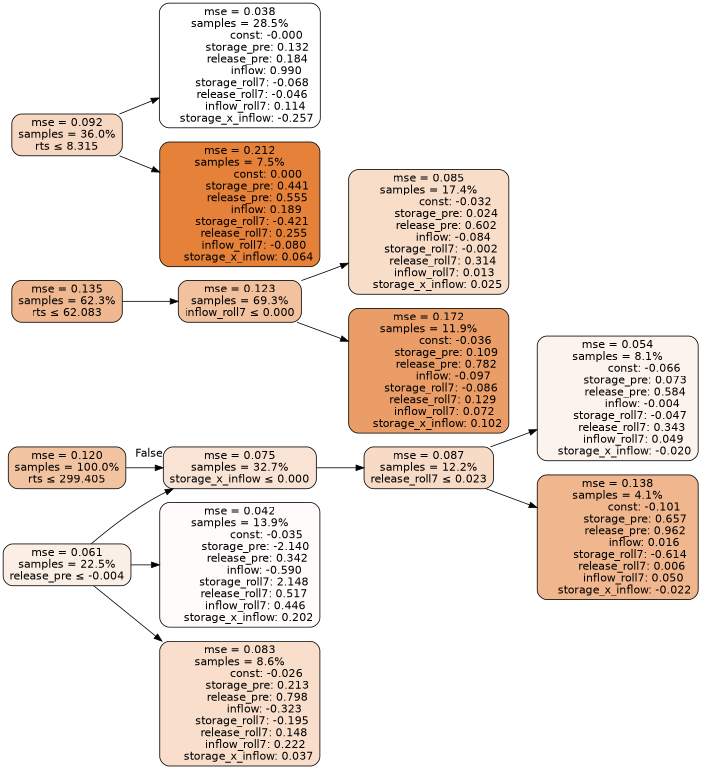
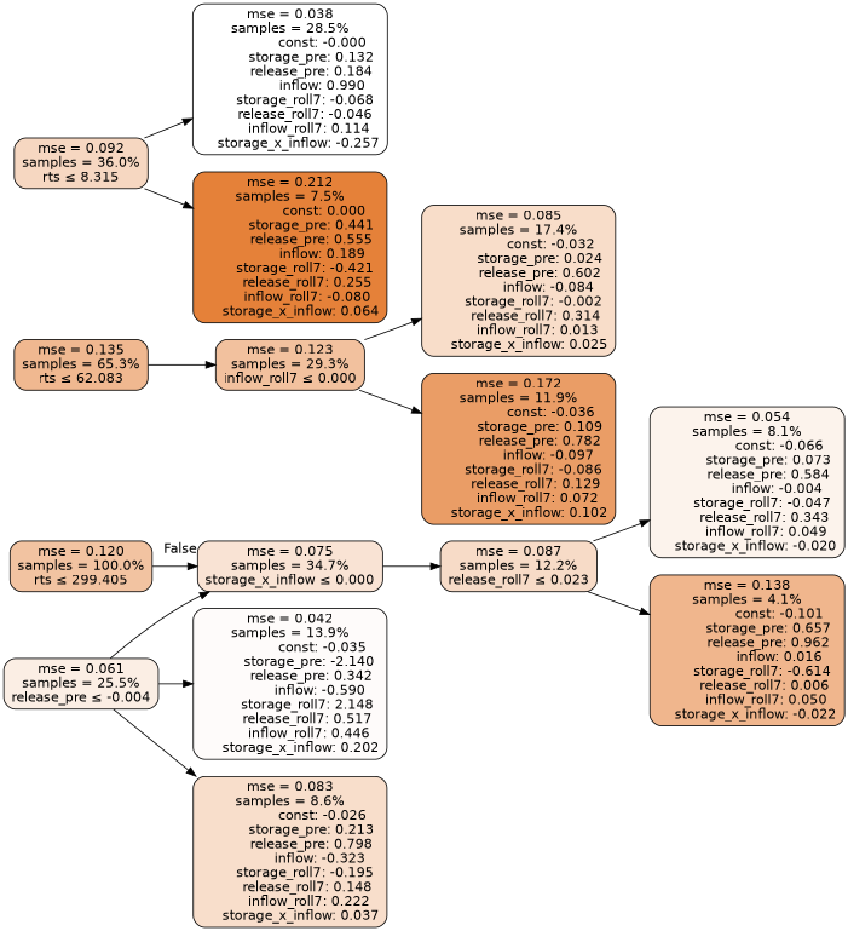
  digraph {
    rankdir=LR
    node [color=black fontname=helvetica shape=rectangle style="filled, rounded"]
    edge [fontname=helvetica]
    n1 [fillcolor="#f2c3a1" label="mse = 0.120\nsamples = 100.0%\nrts &le; 299.405"]
-   n2 [fillcolor="#f9e3d4" label="mse = 0.075\nsamples = 32.7%\nstorage_x_inflow &le; 0.000"]
-   n3 [fillcolor="#f0b890" label="mse = 0.135\nsamples = 62.3%\nrts &le; 62.083"]
-   n4 [fillcolor="#f2c19e" label="mse = 0.123\nsamples = 69.3%\ninflow_roll7 &le; 0.000"]
+   n2 [fillcolor="#f9e3d4" label="mse = 0.075\nsamples = 34.7%\nstorage_x_inflow &le; 0.000"]
+   n3 [fillcolor="#f0b890" label="mse = 0.135\nsamples = 65.3%\nrts &le; 62.083"]
+   n4 [fillcolor="#f2c19e" label="mse = 0.123\nsamples = 29.3%\ninflow_roll7 &le; 0.000"]
    n5 [fillcolor="#f7dbc7" label="mse = 0.087\nsamples = 12.2%\nrelease_roll7 &le; 0.023"]
    n6 [fillcolor="#f6d7c1" label="mse = 0.092\nsamples = 36.0%\nrts &le; 8.315"]
    n7 [fillcolor="#ffffff" label="mse = 0.038\nsamples = 28.5%\n               const: -0.000\n          storage_pre: 0.132\n          release_pre: 0.184\n               inflow: 0.990\n       storage_roll7: -0.068\n       release_roll7: -0.046\n         inflow_roll7: 0.114\n    storage_x_inflow: -0.257"]
    n8 [fillcolor="#e58139" label="mse = 0.212\nsamples = 7.5%\n                const: 0.000\n          storage_pre: 0.441\n          release_pre: 0.555\n               inflow: 0.189\n       storage_roll7: -0.421\n        release_roll7: 0.255\n        inflow_roll7: -0.080\n     storage_x_inflow: 0.064"]
    n9 [fillcolor="#f8ddc9" label="mse = 0.085\nsamples = 17.4%\n               const: -0.032\n          storage_pre: 0.024\n          release_pre: 0.602\n              inflow: -0.084\n       storage_roll7: -0.002\n        release_roll7: 0.314\n         inflow_roll7: 0.013\n     storage_x_inflow: 0.025"]
    n10 [fillcolor="#ea9d66" label="mse = 0.172\nsamples = 11.9%\n               const: -0.036\n          storage_pre: 0.109\n          release_pre: 0.782\n              inflow: -0.097\n       storage_roll7: -0.086\n        release_roll7: 0.129\n         inflow_roll7: 0.072\n     storage_x_inflow: 0.102"]
-   n11 [fillcolor="#fbeee4" label="mse = 0.061\nsamples = 22.5%\nrelease_pre &le; -0.004"]
+   n11 [fillcolor="#fbeee4" label="mse = 0.061\nsamples = 25.5%\nrelease_pre &le; -0.004"]
    n12 [fillcolor="#fefbfa" label="mse = 0.042\nsamples = 13.9%\n               const: -0.035\n         storage_pre: -2.140\n          release_pre: 0.342\n              inflow: -0.590\n        storage_roll7: 2.148\n        release_roll7: 0.517\n         inflow_roll7: 0.446\n     storage_x_inflow: 0.202"]
    n13 [fillcolor="#f8decb" label="mse = 0.083\nsamples = 8.6%\n               const: -0.026\n          storage_pre: 0.213\n          release_pre: 0.798\n              inflow: -0.323\n       storage_roll7: -0.195\n        release_roll7: 0.148\n         inflow_roll7: 0.222\n     storage_x_inflow: 0.037"]
    n14 [fillcolor="#fcf3ec" label="mse = 0.054\nsamples = 8.1%\n               const: -0.066\n          storage_pre: 0.073\n          release_pre: 0.584\n              inflow: -0.004\n       storage_roll7: -0.047\n        release_roll7: 0.343\n         inflow_roll7: 0.049\n    storage_x_inflow: -0.020"]
    n15 [fillcolor="#f0b68d" label="mse = 0.138\nsamples = 4.1%\n               const: -0.101\n          storage_pre: 0.657\n          release_pre: 0.962\n               inflow: 0.016\n       storage_roll7: -0.614\n        release_roll7: 0.006\n         inflow_roll7: 0.050\n    storage_x_inflow: -0.022"]
    n1 -> n2 [headlabel=False labelangle=-45 labeldistance=2.5]
    n2 -> n5
    n3 -> n4
    n4 -> n9
    n4 -> n10
    n5 -> n14
    n5 -> n15
    n6 -> n7
    n6 -> n8
    n11 -> n2
    n11 -> n12
    n11 -> n13
  }
